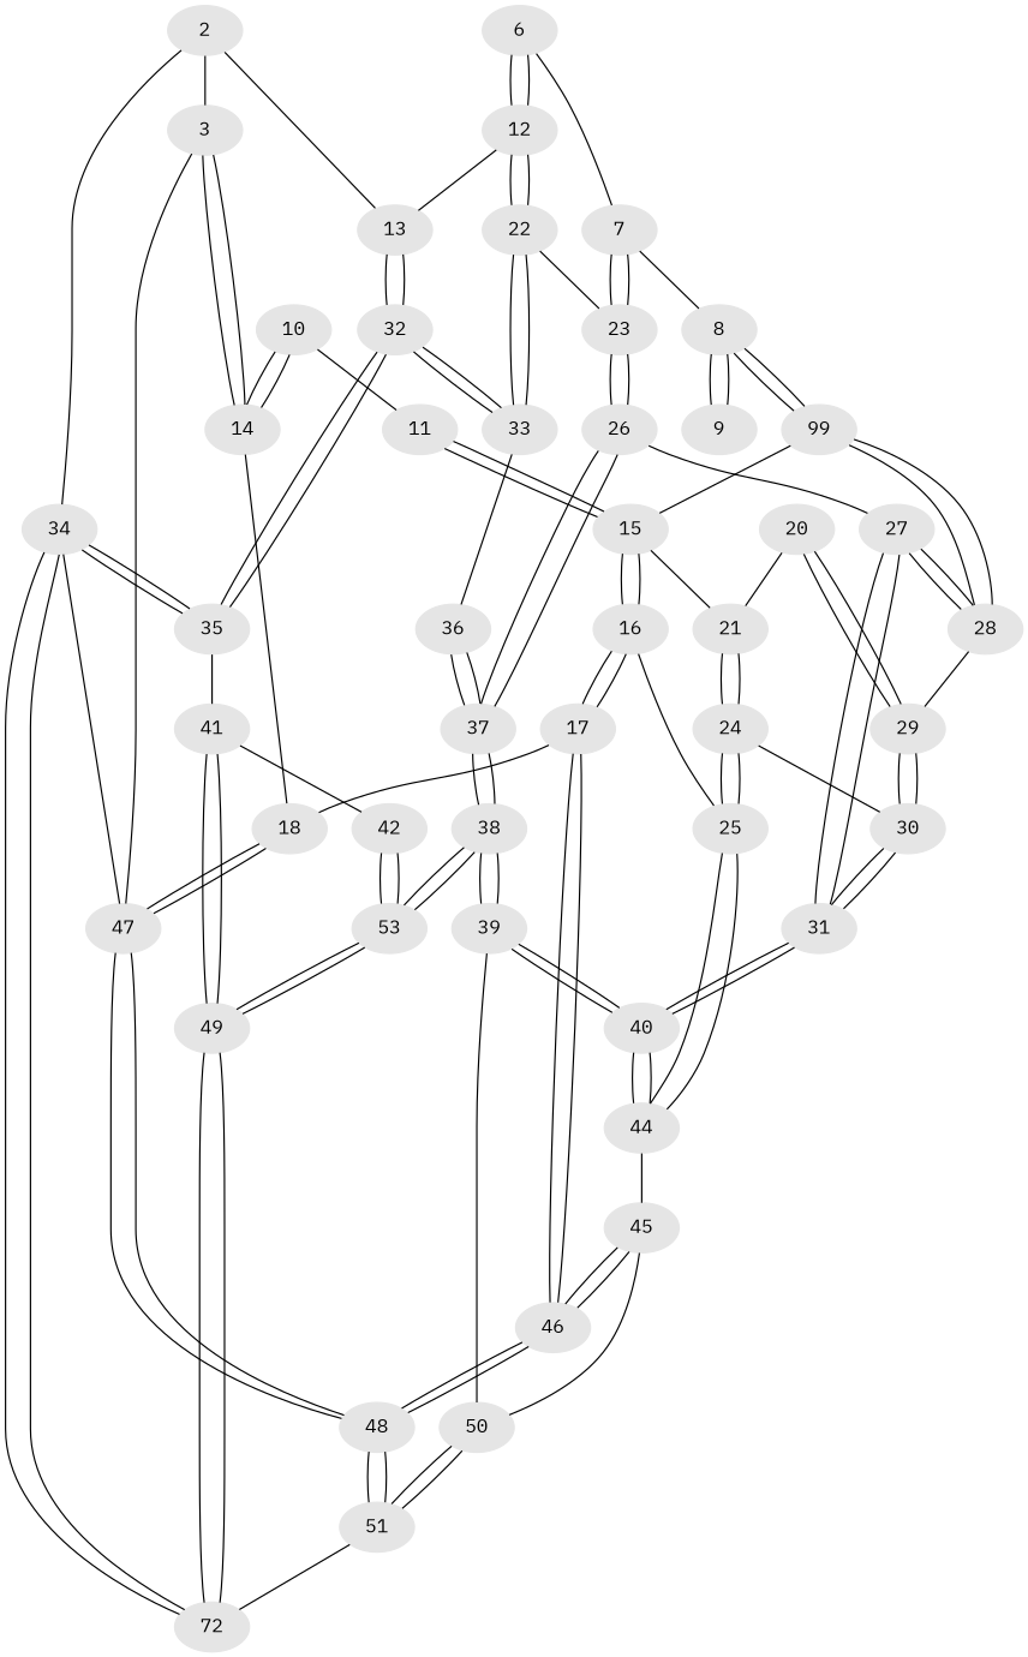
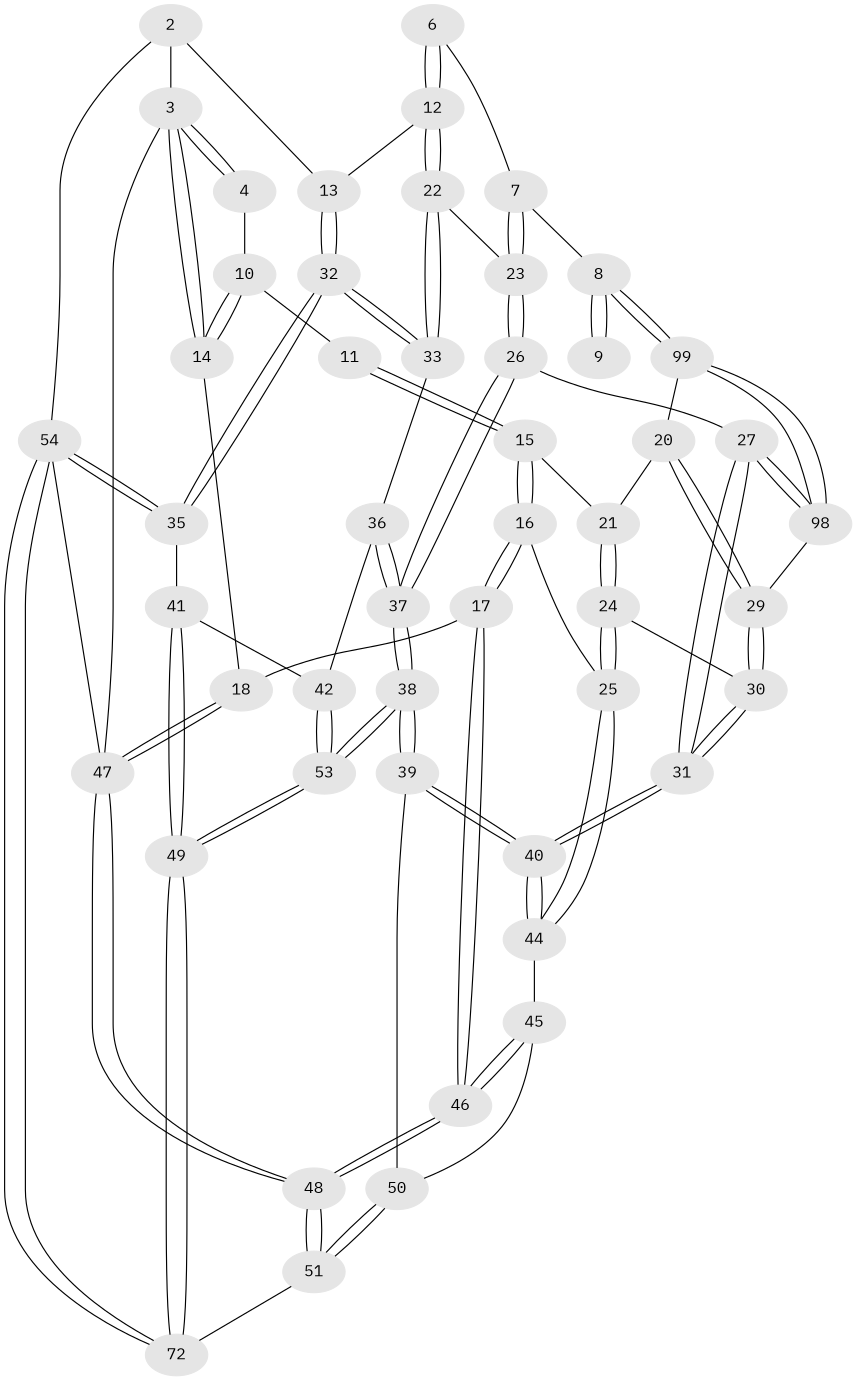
  graph {
    fontname="IBM Plex Mono"
    node [color=gray90 fontname="IBM Plex Mono" style=filled]
    edge [fontname="IBM Plex Mono"]
    2
    3
    13
-   34
+   34 [label=54]
    6
    7
    12
+   4
    14
    47
    32
    35
    n13 [label=72]
    10
    18
    48
    11
    8
    23
    22
    9
    n22 [label=99]
    26
    20
-   28
+   28 [label=98]
    15
    16
    21
    33
    17
    25
    24
    46
    44
    29
    30
    36
    27
    37
    31
    45
    38
    40
    41
    42
    49
    n47 [label=53]
    39
    50
    51
    2 -- 3
    2 -- 13
    2 -- 34
+   3 -- 4
+   3 -- 4
    3 -- 14
    3 -- 14
    3 -- 47
    13 -- 32
    13 -- 32
    34 -- 47
    34 -- 35
    34 -- 35
    34 -- n13
    34 -- n13
    6 -- 7
    6 -- 12
    6 -- 12
    7 -- 8
    7 -- 23
    7 -- 23
    12 -- 13
    12 -- 22
    12 -- 22
+   4 -- 10
    14 -- 18
    47 -- 48
    47 -- 48
    32 -- 35
    32 -- 35
    32 -- 33
    32 -- 33
    35 -- 41
    10 -- 14
    10 -- 14
    10 -- 11
    18 -- 47
    18 -- 47
    48 -- 51
    48 -- 51
    11 -- 15
    11 -- 15
    8 -- 9
    8 -- 9
    8 -- n22
    8 -- n22
    23 -- 26
    23 -- 26
    22 -- 23
    22 -- 33
    22 -- 33
-   n22 -- 15
+   n22 -- 20
    n22 -- 28
    n22 -- 28
    26 -- 27
    26 -- 37
    26 -- 37
    20 -- 21
    20 -- 29
    20 -- 29
    28 -- 29
    15 -- 16
    15 -- 16
    15 -- 21
    16 -- 17
    16 -- 17
    16 -- 25
    21 -- 24
    21 -- 24
    33 -- 36
    17 -- 18
    17 -- 46
    17 -- 46
    25 -- 44
    25 -- 44
    24 -- 25
    24 -- 25
    24 -- 30
    46 -- 48
    46 -- 48
    44 -- 45
    29 -- 30
    29 -- 30
    30 -- 31
    30 -- 31
    36 -- 37
    36 -- 37
+   36 -- 42
    27 -- 28
    27 -- 28
    27 -- 31
    27 -- 31
    37 -- 38
    37 -- 38
    31 -- 40
    31 -- 40
    45 -- 46
    45 -- 46
    45 -- 50
    38 -- n47
    38 -- n47
    38 -- 39
    38 -- 39
    40 -- 44
    40 -- 44
    41 -- 42
    41 -- 49
    41 -- 49
    42 -- n47
    42 -- n47
    49 -- n13
    49 -- n13
    n47 -- 49
    n47 -- 49
    39 -- 40
    39 -- 40
    39 -- 50
    50 -- 51
    50 -- 51
    51 -- n13
  }
